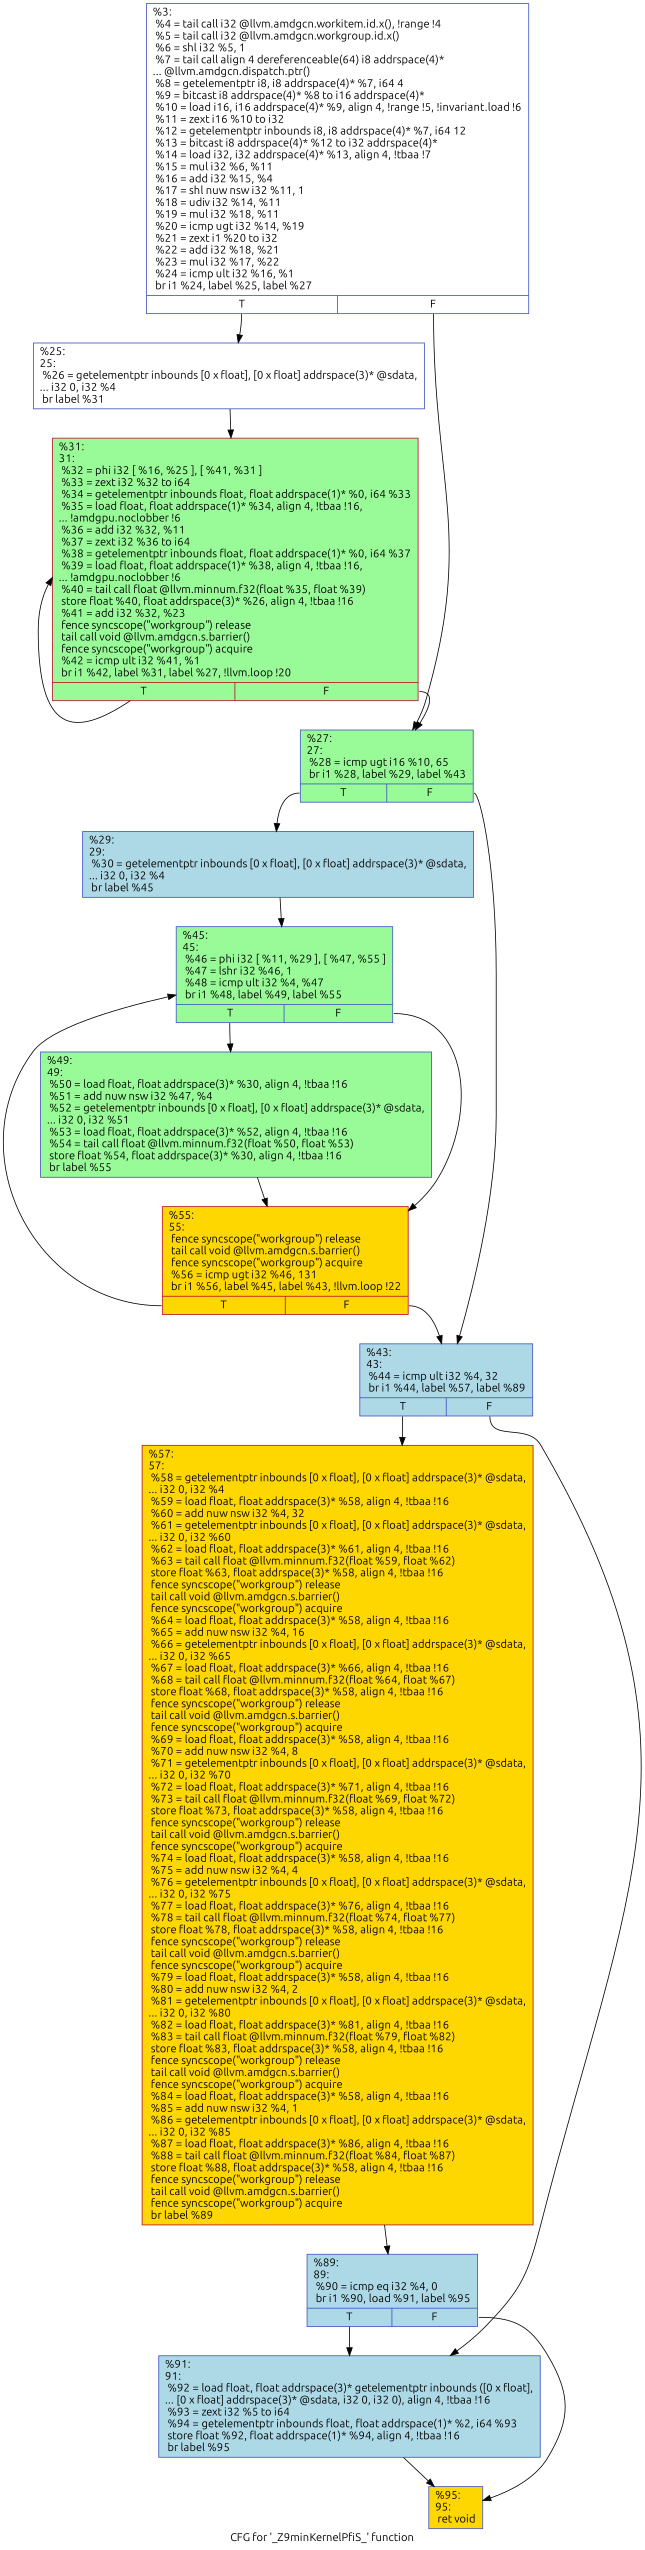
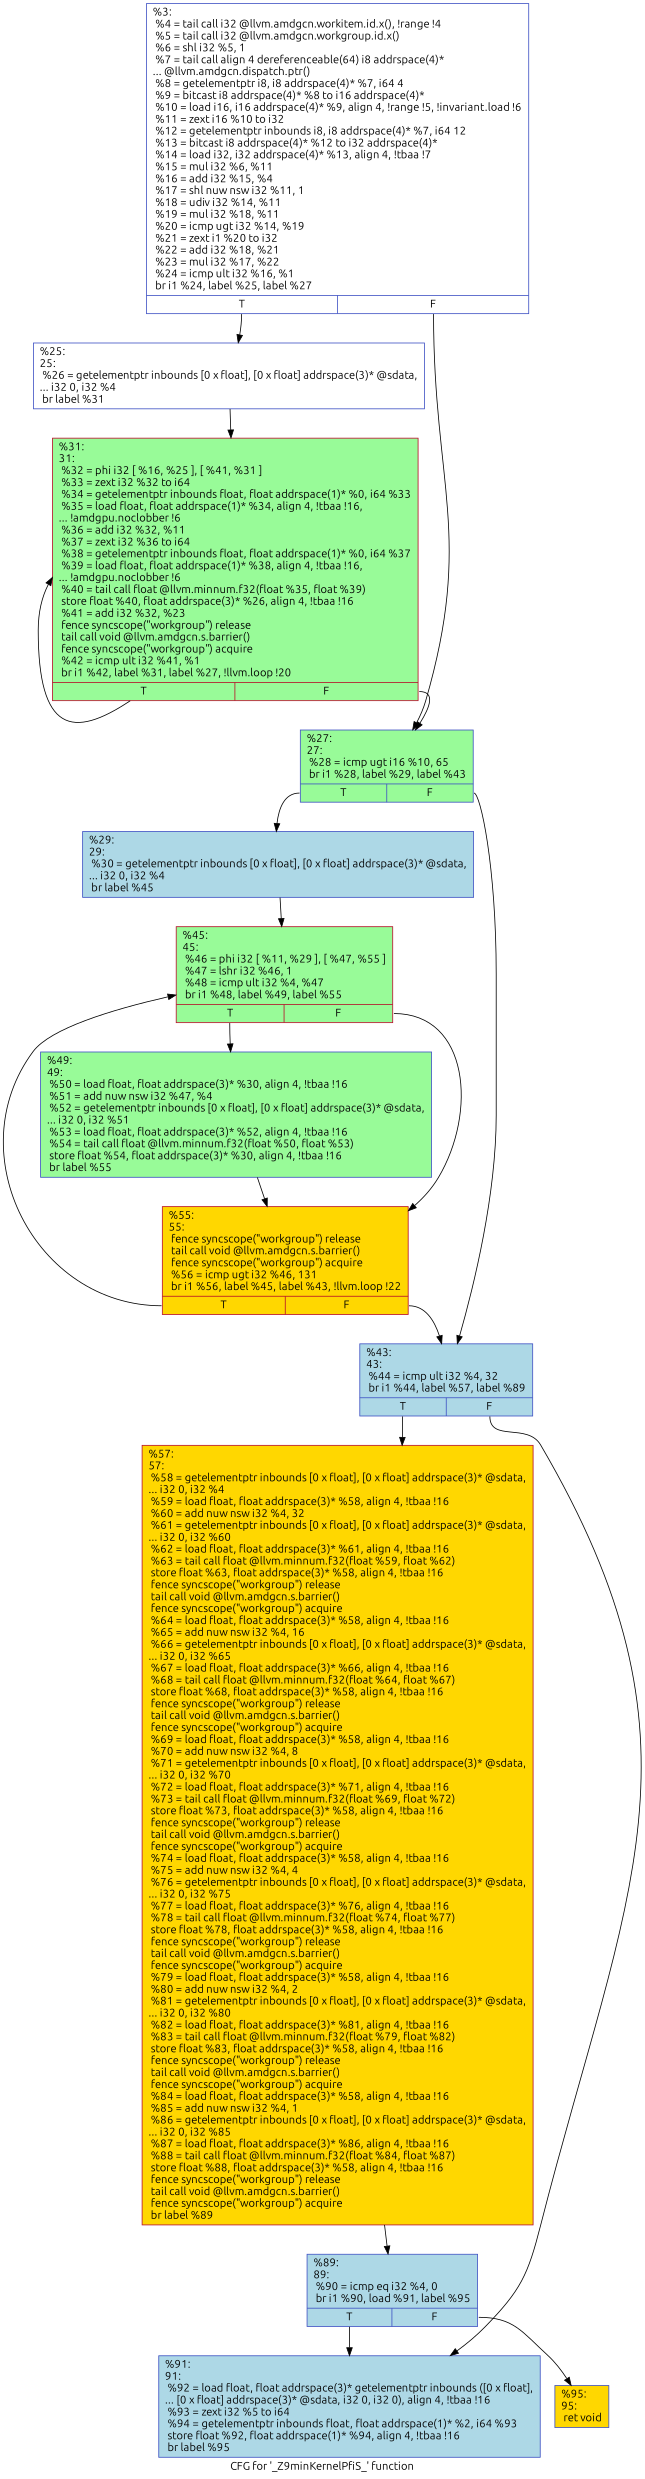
  digraph {
    fontname=Ubuntu
    label="CFG for '_Z9minKernelPfiS_' function"
    node [color="#3d50c3ff" fillcolor=palegreen fontname=Ubuntu shape=record style=filled]
    edge [fontname=Ubuntu tailport=s0]
    n1 [fillcolor=white label="{%3:\l  %4 = tail call i32 @llvm.amdgcn.workitem.id.x(), !range !4\l  %5 = tail call i32 @llvm.amdgcn.workgroup.id.x()\l  %6 = shl i32 %5, 1\l  %7 = tail call align 4 dereferenceable(64) i8 addrspace(4)*\l... @llvm.amdgcn.dispatch.ptr()\l  %8 = getelementptr i8, i8 addrspace(4)* %7, i64 4\l  %9 = bitcast i8 addrspace(4)* %8 to i16 addrspace(4)*\l  %10 = load i16, i16 addrspace(4)* %9, align 4, !range !5, !invariant.load !6\l  %11 = zext i16 %10 to i32\l  %12 = getelementptr inbounds i8, i8 addrspace(4)* %7, i64 12\l  %13 = bitcast i8 addrspace(4)* %12 to i32 addrspace(4)*\l  %14 = load i32, i32 addrspace(4)* %13, align 4, !tbaa !7\l  %15 = mul i32 %6, %11\l  %16 = add i32 %15, %4\l  %17 = shl nuw nsw i32 %11, 1\l  %18 = udiv i32 %14, %11\l  %19 = mul i32 %18, %11\l  %20 = icmp ugt i32 %14, %19\l  %21 = zext i1 %20 to i32\l  %22 = add i32 %18, %21\l  %23 = mul i32 %17, %22\l  %24 = icmp ult i32 %16, %1\l  br i1 %24, label %25, label %27\l|{<s0>T|<s1>F}}"]
    n2 [fillcolor=white label="{%25:\l25:                                               \l  %26 = getelementptr inbounds [0 x float], [0 x float] addrspace(3)* @sdata,\l... i32 0, i32 %4\l  br label %31\l}"]
    n3 [label="{%27:\l27:                                               \l  %28 = icmp ugt i16 %10, 65\l  br i1 %28, label %29, label %43\l|{<s0>T|<s1>F}}"]
    n4 [color="#b70d28ff" label="{%31:\l31:                                               \l  %32 = phi i32 [ %16, %25 ], [ %41, %31 ]\l  %33 = zext i32 %32 to i64\l  %34 = getelementptr inbounds float, float addrspace(1)* %0, i64 %33\l  %35 = load float, float addrspace(1)* %34, align 4, !tbaa !16,\l... !amdgpu.noclobber !6\l  %36 = add i32 %32, %11\l  %37 = zext i32 %36 to i64\l  %38 = getelementptr inbounds float, float addrspace(1)* %0, i64 %37\l  %39 = load float, float addrspace(1)* %38, align 4, !tbaa !16,\l... !amdgpu.noclobber !6\l  %40 = tail call float @llvm.minnum.f32(float %35, float %39)\l  store float %40, float addrspace(3)* %26, align 4, !tbaa !16\l  %41 = add i32 %32, %23\l  fence syncscope(\"workgroup\") release\l  tail call void @llvm.amdgcn.s.barrier()\l  fence syncscope(\"workgroup\") acquire\l  %42 = icmp ult i32 %41, %1\l  br i1 %42, label %31, label %27, !llvm.loop !20\l|{<s0>T|<s1>F}}"]
    n5 [fillcolor=lightblue label="{%29:\l29:                                               \l  %30 = getelementptr inbounds [0 x float], [0 x float] addrspace(3)* @sdata,\l... i32 0, i32 %4\l  br label %45\l}"]
    n6 [fillcolor=lightblue label="{%43:\l43:                                               \l  %44 = icmp ult i32 %4, 32\l  br i1 %44, label %57, label %89\l|{<s0>T|<s1>F}}"]
-   n7 [label="{%45:\l45:                                               \l  %46 = phi i32 [ %11, %29 ], [ %47, %55 ]\l  %47 = lshr i32 %46, 1\l  %48 = icmp ult i32 %4, %47\l  br i1 %48, label %49, label %55\l|{<s0>T|<s1>F}}"]
+   n7 [color="#b70d28ff" label="{%45:\l45:                                               \l  %46 = phi i32 [ %11, %29 ], [ %47, %55 ]\l  %47 = lshr i32 %46, 1\l  %48 = icmp ult i32 %4, %47\l  br i1 %48, label %49, label %55\l|{<s0>T|<s1>F}}"]
    n8 [color="#b70d28ff" fillcolor=gold label="{%57:\l57:                                               \l  %58 = getelementptr inbounds [0 x float], [0 x float] addrspace(3)* @sdata,\l... i32 0, i32 %4\l  %59 = load float, float addrspace(3)* %58, align 4, !tbaa !16\l  %60 = add nuw nsw i32 %4, 32\l  %61 = getelementptr inbounds [0 x float], [0 x float] addrspace(3)* @sdata,\l... i32 0, i32 %60\l  %62 = load float, float addrspace(3)* %61, align 4, !tbaa !16\l  %63 = tail call float @llvm.minnum.f32(float %59, float %62)\l  store float %63, float addrspace(3)* %58, align 4, !tbaa !16\l  fence syncscope(\"workgroup\") release\l  tail call void @llvm.amdgcn.s.barrier()\l  fence syncscope(\"workgroup\") acquire\l  %64 = load float, float addrspace(3)* %58, align 4, !tbaa !16\l  %65 = add nuw nsw i32 %4, 16\l  %66 = getelementptr inbounds [0 x float], [0 x float] addrspace(3)* @sdata,\l... i32 0, i32 %65\l  %67 = load float, float addrspace(3)* %66, align 4, !tbaa !16\l  %68 = tail call float @llvm.minnum.f32(float %64, float %67)\l  store float %68, float addrspace(3)* %58, align 4, !tbaa !16\l  fence syncscope(\"workgroup\") release\l  tail call void @llvm.amdgcn.s.barrier()\l  fence syncscope(\"workgroup\") acquire\l  %69 = load float, float addrspace(3)* %58, align 4, !tbaa !16\l  %70 = add nuw nsw i32 %4, 8\l  %71 = getelementptr inbounds [0 x float], [0 x float] addrspace(3)* @sdata,\l... i32 0, i32 %70\l  %72 = load float, float addrspace(3)* %71, align 4, !tbaa !16\l  %73 = tail call float @llvm.minnum.f32(float %69, float %72)\l  store float %73, float addrspace(3)* %58, align 4, !tbaa !16\l  fence syncscope(\"workgroup\") release\l  tail call void @llvm.amdgcn.s.barrier()\l  fence syncscope(\"workgroup\") acquire\l  %74 = load float, float addrspace(3)* %58, align 4, !tbaa !16\l  %75 = add nuw nsw i32 %4, 4\l  %76 = getelementptr inbounds [0 x float], [0 x float] addrspace(3)* @sdata,\l... i32 0, i32 %75\l  %77 = load float, float addrspace(3)* %76, align 4, !tbaa !16\l  %78 = tail call float @llvm.minnum.f32(float %74, float %77)\l  store float %78, float addrspace(3)* %58, align 4, !tbaa !16\l  fence syncscope(\"workgroup\") release\l  tail call void @llvm.amdgcn.s.barrier()\l  fence syncscope(\"workgroup\") acquire\l  %79 = load float, float addrspace(3)* %58, align 4, !tbaa !16\l  %80 = add nuw nsw i32 %4, 2\l  %81 = getelementptr inbounds [0 x float], [0 x float] addrspace(3)* @sdata,\l... i32 0, i32 %80\l  %82 = load float, float addrspace(3)* %81, align 4, !tbaa !16\l  %83 = tail call float @llvm.minnum.f32(float %79, float %82)\l  store float %83, float addrspace(3)* %58, align 4, !tbaa !16\l  fence syncscope(\"workgroup\") release\l  tail call void @llvm.amdgcn.s.barrier()\l  fence syncscope(\"workgroup\") acquire\l  %84 = load float, float addrspace(3)* %58, align 4, !tbaa !16\l  %85 = add nuw nsw i32 %4, 1\l  %86 = getelementptr inbounds [0 x float], [0 x float] addrspace(3)* @sdata,\l... i32 0, i32 %85\l  %87 = load float, float addrspace(3)* %86, align 4, !tbaa !16\l  %88 = tail call float @llvm.minnum.f32(float %84, float %87)\l  store float %88, float addrspace(3)* %58, align 4, !tbaa !16\l  fence syncscope(\"workgroup\") release\l  tail call void @llvm.amdgcn.s.barrier()\l  fence syncscope(\"workgroup\") acquire\l  br label %89\l}"]
    n9 [fillcolor=lightblue label="{%91:\l91:                                               \l  %92 = load float, float addrspace(3)* getelementptr inbounds ([0 x float],\l... [0 x float] addrspace(3)* @sdata, i32 0, i32 0), align 4, !tbaa !16\l  %93 = zext i32 %5 to i64\l  %94 = getelementptr inbounds float, float addrspace(1)* %2, i64 %93\l  store float %92, float addrspace(1)* %94, align 4, !tbaa !16\l  br label %95\l}"]
    n10 [label="{%49:\l49:                                               \l  %50 = load float, float addrspace(3)* %30, align 4, !tbaa !16\l  %51 = add nuw nsw i32 %47, %4\l  %52 = getelementptr inbounds [0 x float], [0 x float] addrspace(3)* @sdata,\l... i32 0, i32 %51\l  %53 = load float, float addrspace(3)* %52, align 4, !tbaa !16\l  %54 = tail call float @llvm.minnum.f32(float %50, float %53)\l  store float %54, float addrspace(3)* %30, align 4, !tbaa !16\l  br label %55\l}"]
    n11 [color="#b70d28ff" fillcolor=gold label="{%55:\l55:                                               \l  fence syncscope(\"workgroup\") release\l  tail call void @llvm.amdgcn.s.barrier()\l  fence syncscope(\"workgroup\") acquire\l  %56 = icmp ugt i32 %46, 131\l  br i1 %56, label %45, label %43, !llvm.loop !22\l|{<s0>T|<s1>F}}"]
    n12 [fillcolor=lightblue label="{%89:\l89:                                               \l  %90 = icmp eq i32 %4, 0\l  br i1 %90, load %91, label %95\l|{<s0>T|<s1>F}}"]
    n13 [fillcolor=gold label="{%95:\l95:                                               \l  ret void\l}"]
    n1 -> n2
    n1 -> n3 [tailport=s1]
    n2 -> n4
    n3 -> n5
    n3 -> n6 [tailport=s1]
    n4 -> n3 [tailport=s1]
    n4 -> n4
    n5 -> n7
    n6 -> n8
    n6 -> n9 [tailport=s1]
    n7 -> n10
    n7 -> n11 [tailport=s1]
    n8 -> n12
-   n9 -> n13
    n10 -> n11
    n11 -> n6 [tailport=s1]
    n11 -> n7
    n12 -> n9
    n12 -> n13 [tailport=s1]
  }
